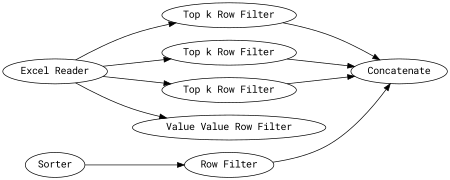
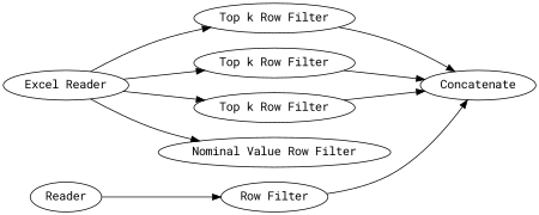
  digraph {
    fontname="Roboto Mono"
    rankdir=LR
    node [fontname="Roboto Mono"]
    edge [fontname="Roboto Mono"]
    n1 [label="Excel Reader"]
    n2 [label="Top k Row Filter"]
    n3 [label="Top k Row Filter"]
    n4 [label="Top k Row Filter"]
-   n5 [label="Value Value Row Filter"]
+   n5 [label="Nominal Value Row Filter"]
    n6 [label=Concatenate]
-   n7 [label=Sorter]
+   n7 [label=Reader]
    n8 [label="Row Filter"]
    n1 -> n2
    n1 -> n3
    n1 -> n4
    n1 -> n5
    n2 -> n6
    n3 -> n6
    n4 -> n6
    n7 -> n8
    n8 -> n6
  }
